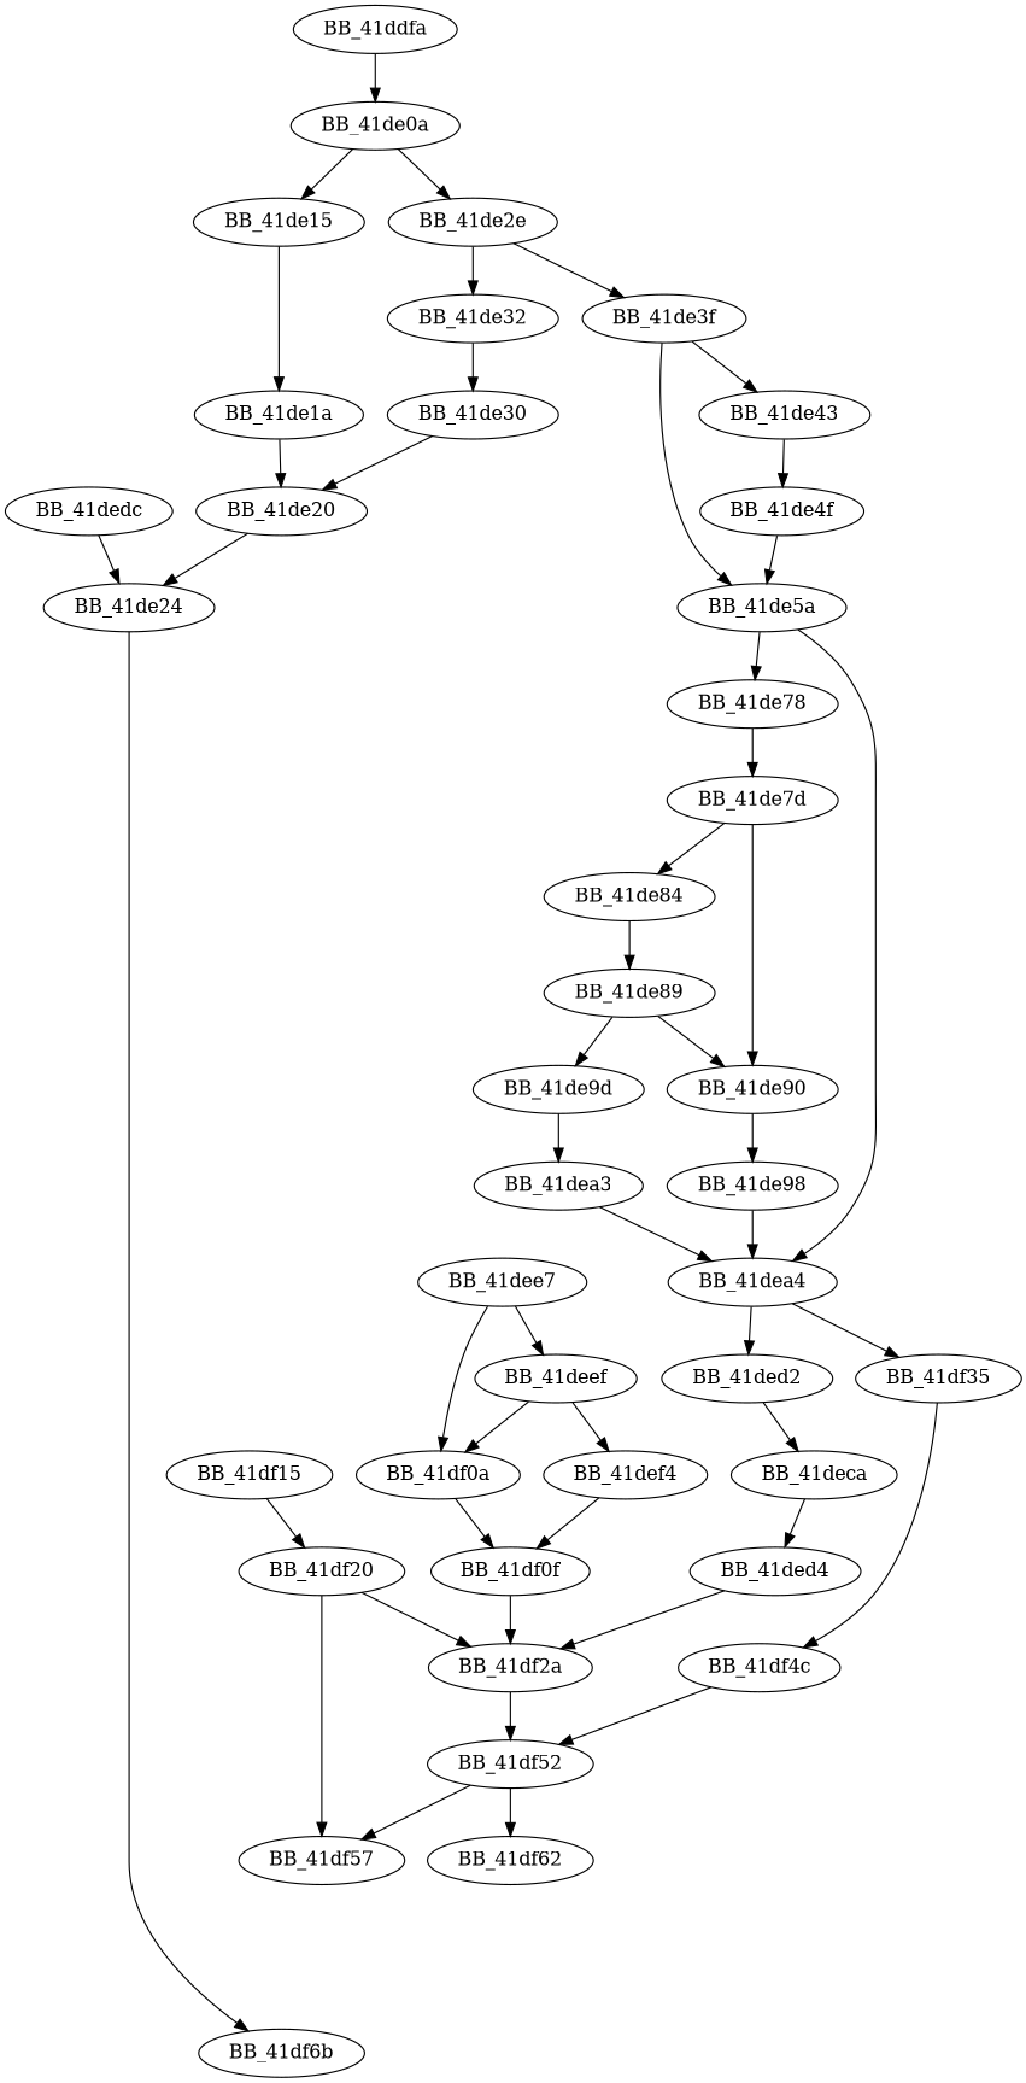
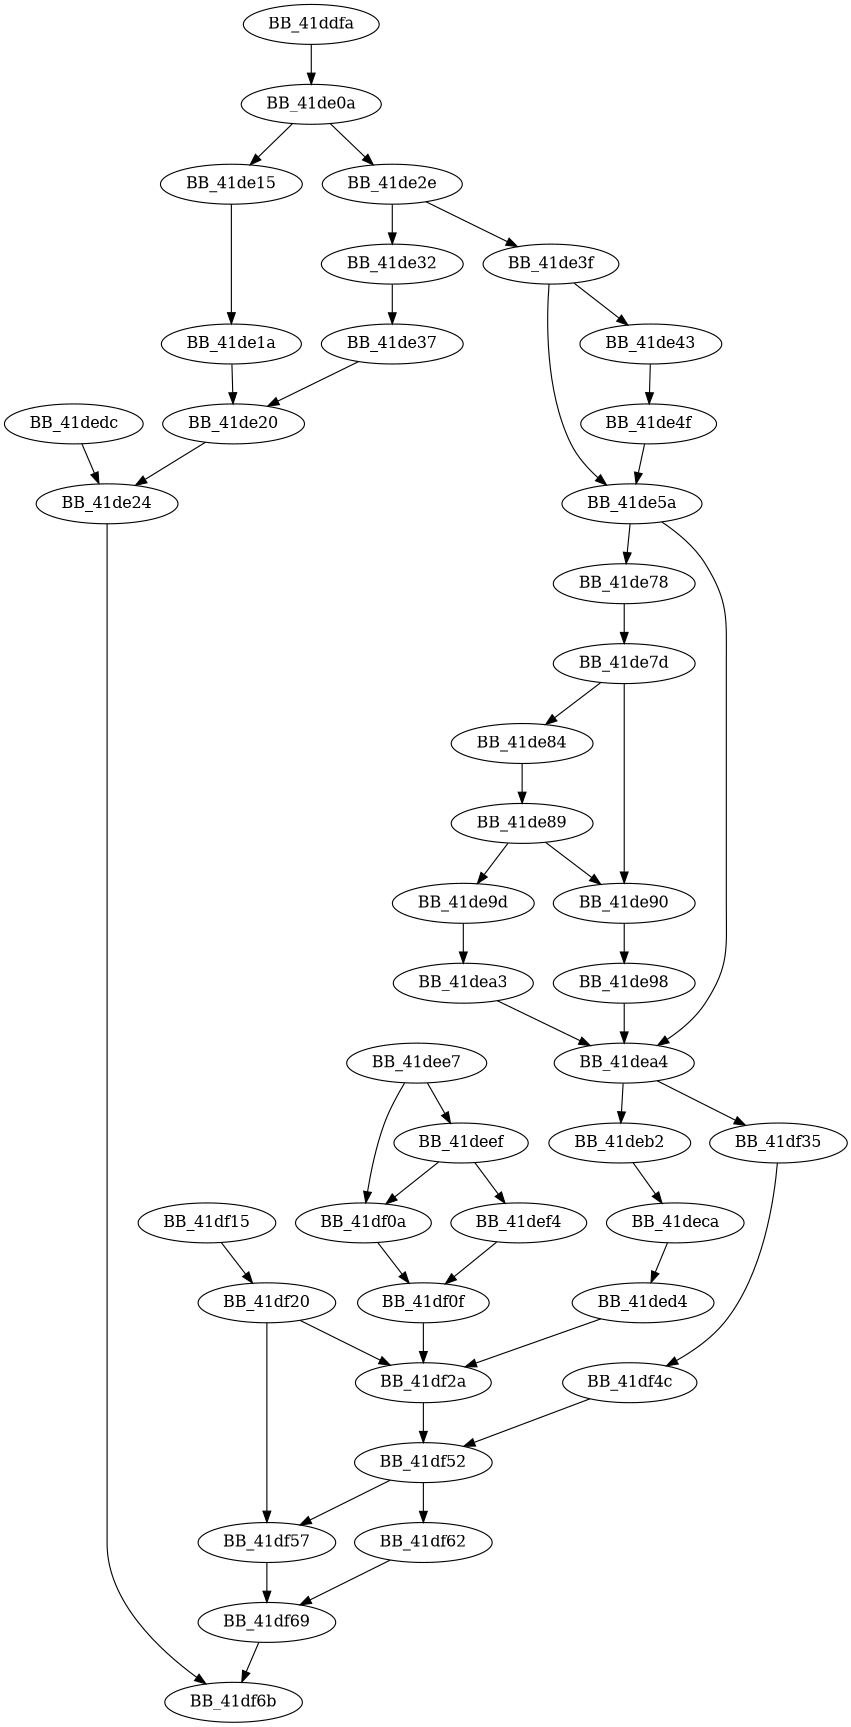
  digraph {
    BB_41ddfa
    BB_41de0a
    BB_41de15
    BB_41de2e
    BB_41de1a
    BB_41de32
    BB_41de3f
    BB_41de20
-   BB_41de37 [label=BB_41de30]
+   BB_41de37
    BB_41de43
    BB_41de5a
    BB_41de24
    BB_41df6b
    BB_41de4f
    BB_41de78
    BB_41dea4
    BB_41dedc
    BB_41de7d
-   BB_41deb2 [label=BB_41ded2]
+   BB_41deb2
    BB_41df35
    BB_41de84
    BB_41de90
    BB_41deca
    BB_41df4c
    BB_41de89
    BB_41de98
    BB_41de9d
    BB_41dea3
    BB_41ded4
    BB_41dee7
    BB_41deef
    BB_41df0a
    BB_41df52
    BB_41df2a
    BB_41def4
    BB_41df0f
    BB_41df57
    BB_41df62
    BB_41df15
    BB_41df20
+   BB_41df69
    BB_41ddfa -> BB_41de0a
    BB_41de0a -> BB_41de15
    BB_41de0a -> BB_41de2e
    BB_41de15 -> BB_41de1a
    BB_41de2e -> BB_41de32
    BB_41de2e -> BB_41de3f
    BB_41de1a -> BB_41de20
    BB_41de32 -> BB_41de37
    BB_41de3f -> BB_41de43
    BB_41de3f -> BB_41de5a
    BB_41de20 -> BB_41de24
    BB_41de37 -> BB_41de20
    BB_41de43 -> BB_41de4f
    BB_41de5a -> BB_41de78
    BB_41de5a -> BB_41dea4
    BB_41de24 -> BB_41df6b
    BB_41de4f -> BB_41de5a
    BB_41de78 -> BB_41de7d
    BB_41dea4 -> BB_41deb2
    BB_41dea4 -> BB_41df35
    BB_41dedc -> BB_41de24
    BB_41de7d -> BB_41de84
    BB_41de7d -> BB_41de90
    BB_41deb2 -> BB_41deca
    BB_41df35 -> BB_41df4c
    BB_41de84 -> BB_41de89
    BB_41de90 -> BB_41de98
    BB_41deca -> BB_41ded4
    BB_41df4c -> BB_41df52
    BB_41de89 -> BB_41de90
    BB_41de89 -> BB_41de9d
    BB_41de98 -> BB_41dea4
    BB_41de9d -> BB_41dea3
    BB_41dea3 -> BB_41dea4
    BB_41ded4 -> BB_41df2a
    BB_41dee7 -> BB_41deef
    BB_41dee7 -> BB_41df0a
    BB_41deef -> BB_41df0a
    BB_41deef -> BB_41def4
    BB_41df0a -> BB_41df0f
    BB_41df52 -> BB_41df57
    BB_41df52 -> BB_41df62
    BB_41df2a -> BB_41df52
    BB_41def4 -> BB_41df0f
    BB_41df0f -> BB_41df2a
+   BB_41df57 -> BB_41df69
+   BB_41df62 -> BB_41df69
    BB_41df15 -> BB_41df20
    BB_41df20 -> BB_41df2a
    BB_41df20 -> BB_41df57
+   BB_41df69 -> BB_41df6b
  }
